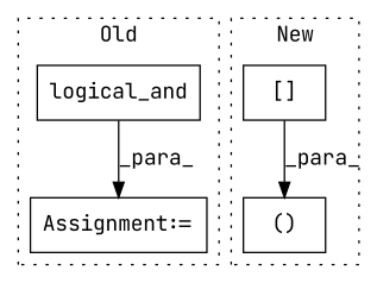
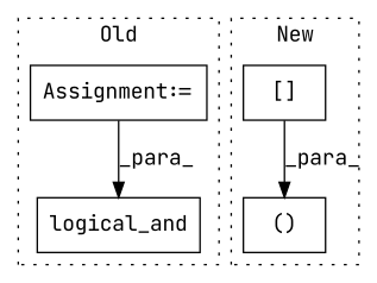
  digraph {
    fontname="JetBrains Mono"
    node [shape=box fontname="JetBrains Mono"]
    edge [fontname="JetBrains Mono"]
    n1 [a=32 l="12,1" label=logical_and s="2781,2810"]
    n2 [a=7 l=2 label="Assignment:=" s=2762]
    n3 [a=2 l="10,1" label="[]" s="4162,4197"]
    n4 [a=106 l=79 label="()" s=4119]
    subgraph cluster_1 {
      label=Old
      style=dotted
      n1
      n2
    }
    subgraph cluster_2 {
      label=New
      style=dotted
      n3
      n4
    }
-   n1 -> n2 [label=_para_]
+   n2 -> n1 [label=_para_]
    n3 -> n4 [label=_para_]
  }
